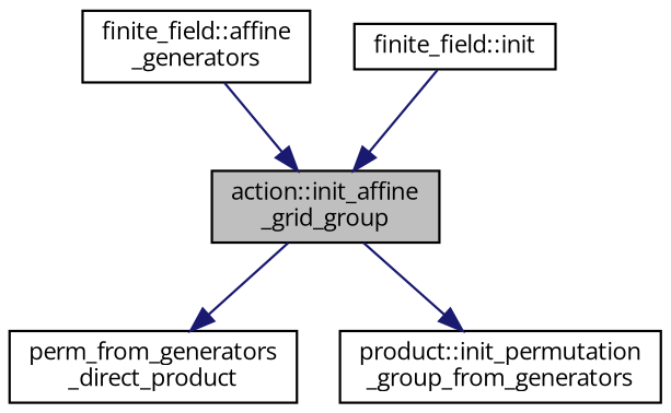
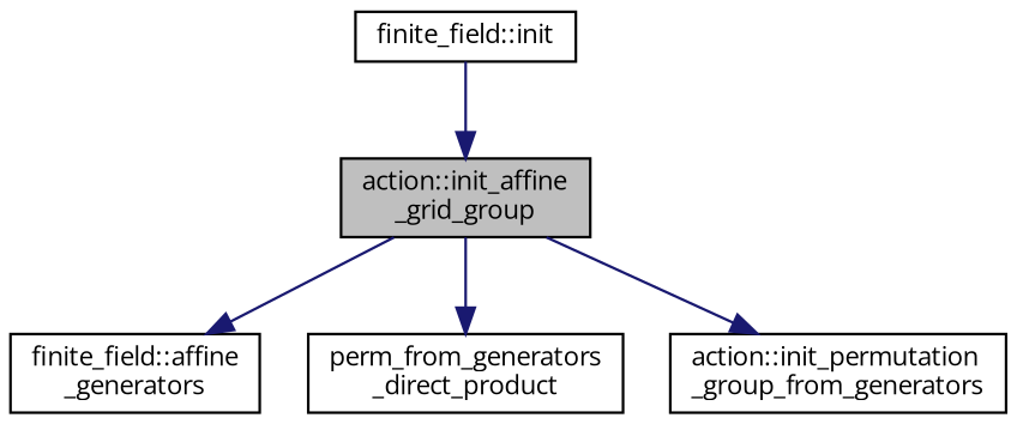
  digraph {
    fontname="Open Sans"
    rankdir=TB
    node [color=black fillcolor=white fontname="Open Sans" fontsize=10 shape=record style=filled]
    edge [color=midnightblue fontname="Open Sans" fontsize=10 labelfontname=Helvetica labelfontsize=10 style=solid]
    n1 [fillcolor=grey75 fontcolor=black height=0.2 label="action::init_affine\l_grid_group" width=0.4]
    n2 [height=0.2 label="finite_field::affine\l_generators" width=0.4]
    n3 [height=0.2 label="perm_from_generators\l_direct_product" width=0.4]
-   n4 [height=0.2 label="product::init_permutation\l_group_from_generators" width=0.4]
+   n4 [height=0.2 label="action::init_permutation\l_group_from_generators" width=0.4]
    n5 [height=0.2 label="finite_field::init" width=0.4]
-   n2 -> n1
+   n1 -> n2
    n1 -> n3
    n1 -> n4
    n5 -> n1
  }
